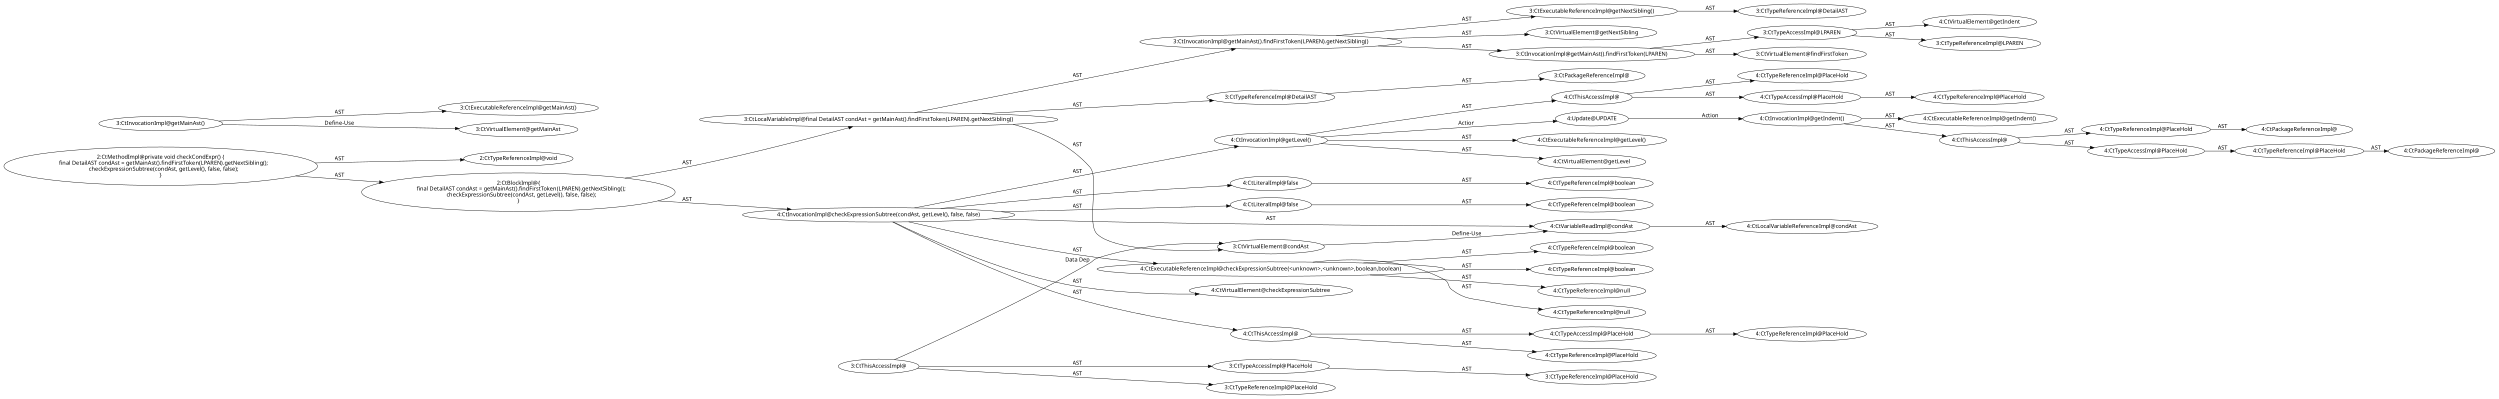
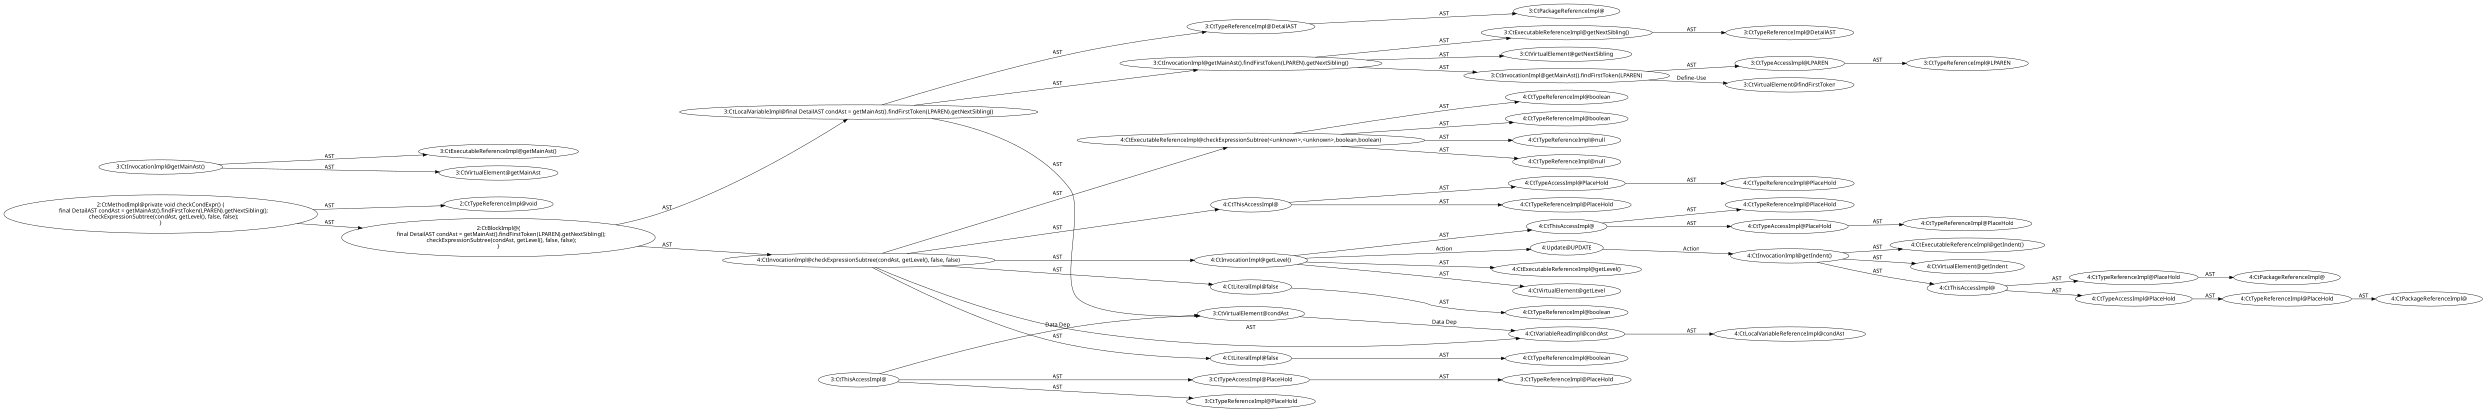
  digraph {
    fontname="Noto Sans"
    rankdir=LR
    node [fontname="Noto Sans" shape=ellipse]
    edge [fontname="Noto Sans"]
    n1 [label="2:CtTypeReferenceImpl@void"]
    n2 [label="3:CtTypeReferenceImpl@DetailAST"]
    n3 [label="3:CtPackageReferenceImpl@"]
    n4 [label="3:CtExecutableReferenceImpl@getNextSibling()"]
    n5 [label="3:CtTypeReferenceImpl@DetailAST"]
    n6 [label="3:CtVirtualElement@getNextSibling"]
    n7 [label="3:CtVirtualElement@findFirstToken"]
    n8 [label="3:CtExecutableReferenceImpl@getMainAst()"]
    n9 [label="3:CtVirtualElement@getMainAst"]
    n10 [label="3:CtTypeAccessImpl@PlaceHold"]
    n11 [label="3:CtTypeReferenceImpl@PlaceHold"]
    n12 [label="3:CtThisAccessImpl@"]
    n13 [label="3:CtTypeReferenceImpl@PlaceHold"]
    n14 [label="3:CtVirtualElement@condAst"]
    n15 [label="4:CtVariableReadImpl@condAst"]
    n16 [label="3:CtInvocationImpl@getMainAst()"]
    n17 [label="3:CtTypeAccessImpl@LPAREN"]
    n18 [label="3:CtTypeReferenceImpl@LPAREN"]
    n19 [label="3:CtInvocationImpl@getMainAst().findFirstToken(LPAREN)"]
    n20 [label="3:CtInvocationImpl@getMainAst().findFirstToken(LPAREN).getNextSibling()"]
    n21 [label="4:CtLocalVariableReferenceImpl@condAst"]
    n22 [label="3:CtLocalVariableImpl@final DetailAST condAst = getMainAst().findFirstToken(LPAREN).getNextSibling()"]
    n23 [label="4:CtExecutableReferenceImpl@checkExpressionSubtree(<unknown>,<unknown>,boolean,boolean)"]
    n24 [label="4:CtTypeReferenceImpl@null"]
    n25 [label="4:CtTypeReferenceImpl@null"]
    n26 [label="4:CtTypeReferenceImpl@boolean"]
    n27 [label="4:CtTypeReferenceImpl@boolean"]
-   n28 [label="4:CtVirtualElement@checkExpressionSubtree"]
    n29 [label="4:CtTypeAccessImpl@PlaceHold"]
    n30 [label="4:CtTypeReferenceImpl@PlaceHold"]
    n31 [label="4:CtThisAccessImpl@"]
    n32 [label="4:CtTypeReferenceImpl@PlaceHold"]
    n33 [label="4:CtExecutableReferenceImpl@getLevel()"]
    n34 [label="4:CtVirtualElement@getLevel"]
    n35 [label="4:CtTypeAccessImpl@PlaceHold"]
    n36 [label="4:CtTypeReferenceImpl@PlaceHold"]
    n37 [label="4:CtThisAccessImpl@"]
    n38 [label="4:CtTypeReferenceImpl@PlaceHold"]
    n39 [label="4:CtInvocationImpl@getLevel()"]
    n40 [label="4:Update@UPDATE"]
    n41 [label="4:CtInvocationImpl@getIndent()"]
    n42 [label="4:CtLiteralImpl@false"]
    n43 [label="4:CtTypeReferenceImpl@boolean"]
    n44 [label="4:CtLiteralImpl@false"]
    n45 [label="4:CtTypeReferenceImpl@boolean"]
    n46 [label="4:CtInvocationImpl@checkExpressionSubtree(condAst, getLevel(), false, false)"]
    n47 [label="2:CtBlockImpl@\{\n    final DetailAST condAst = getMainAst().findFirstToken(LPAREN).getNextSibling();\n    checkExpressionSubtree(condAst, getLevel(), false, false);\n\}"]
    n48 [label="2:CtMethodImpl@private void checkCondExpr() \{\n    final DetailAST condAst = getMainAst().findFirstToken(LPAREN).getNextSibling();\n    checkExpressionSubtree(condAst, getLevel(), false, false);\n\}"]
    n49 [label="4:CtThisAccessImpl@"]
    n50 [label="4:CtExecutableReferenceImpl@getIndent()"]
    n51 [label="4:CtVirtualElement@getIndent"]
    n52 [label="4:CtPackageReferenceImpl@"]
    n53 [label="4:CtTypeReferenceImpl@PlaceHold"]
    n54 [label="4:CtPackageReferenceImpl@"]
    n55 [label="4:CtTypeReferenceImpl@PlaceHold"]
    n56 [label="4:CtTypeAccessImpl@PlaceHold"]
    n2 -> n3 [label=AST]
    n4 -> n5 [label=AST]
    n10 -> n11 [label=AST]
    n12 -> n10 [label=AST]
    n12 -> n13 [label=AST]
    n12 -> n14 [label="Data Dep"]
-   n14 -> n15 [label="Define-Use"]
+   n14 -> n15 [label="Data Dep"]
    n15 -> n21 [label=AST]
    n16 -> n8 [label=AST]
-   n16 -> n9 [label="Define-Use"]
+   n16 -> n9 [label=AST]
    n17 -> n18 [label=AST]
-   n19 -> n7 [label=AST]
+   n19 -> n7 [label="Define-Use"]
    n19 -> n17 [label=AST]
    n20 -> n4 [label=AST]
    n20 -> n6 [label=AST]
    n20 -> n19 [label=AST]
    n22 -> n2 [label=AST]
    n22 -> n14 [label=AST]
    n22 -> n20 [label=AST]
    n23 -> n24 [label=AST]
    n23 -> n25 [label=AST]
    n23 -> n26 [label=AST]
    n23 -> n27 [label=AST]
    n29 -> n30 [label=AST]
    n31 -> n29 [label=AST]
    n31 -> n32 [label=AST]
    n35 -> n36 [label=AST]
    n37 -> n35 [label=AST]
    n37 -> n38 [label=AST]
    n39 -> n33 [label=AST]
    n39 -> n34 [label=AST]
    n39 -> n37 [label=AST]
    n39 -> n40 [label=Action]
    n40 -> n41 [label=Action]
    n41 -> n49 [label=AST]
    n41 -> n50 [label=AST]
-   n17 -> n51 [label=AST]
+   n41 -> n51 [label=AST]
    n42 -> n43 [label=AST]
    n44 -> n45 [label=AST]
    n46 -> n15 [label=AST]
    n46 -> n23 [label=AST]
-   n46 -> n28 [label=AST]
    n46 -> n31 [label=AST]
    n46 -> n39 [label=AST]
    n46 -> n42 [label=AST]
    n46 -> n44 [label=AST]
    n47 -> n22 [label=AST]
    n47 -> n46 [label=AST]
    n48 -> n1 [label=AST]
    n48 -> n47 [label=AST]
    n49 -> n53 [label=AST]
    n49 -> n56 [label=AST]
    n53 -> n52 [label=AST]
    n55 -> n54 [label=AST]
    n56 -> n55 [label=AST]
  }
